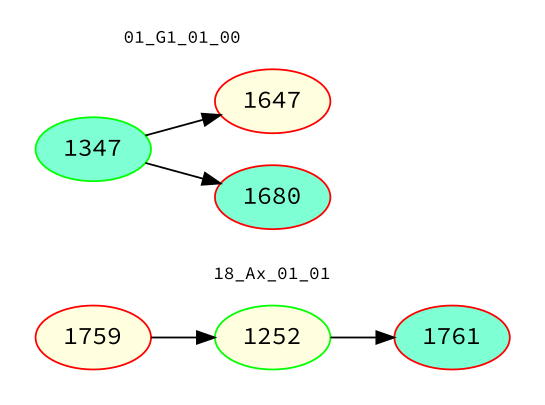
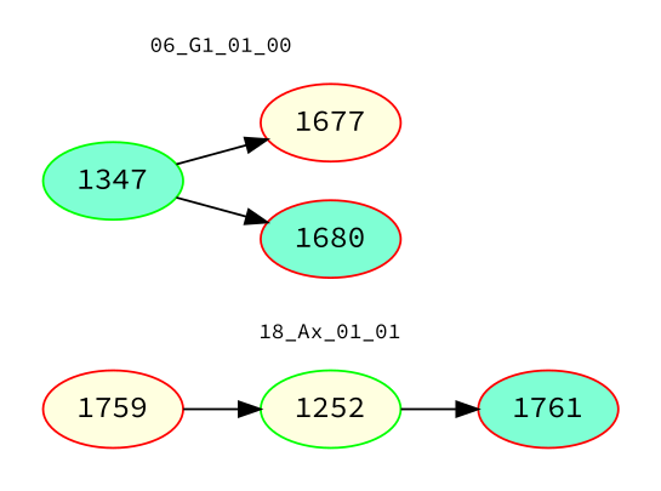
  digraph {
    fontname="Source Code Pro"
    rankdir=LR
    node [color=red fillcolor=lightyellow fontname="Source Code Pro" style=filled]
    edge [color=black fontname="Source Code Pro"]
    n1 [color=green label=1252]
    n2 [label=1759]
    n3 [fillcolor=aquamarine label=1761]
    n4 [color=green fillcolor=aquamarine label=1347]
    n5 [fillcolor=aquamarine label=1680]
-   n6 [label=1647]
+   n6 [label=1677]
    subgraph cluster_1 {
      color=white
      fontsize=10
      label="18_Ax_01_01"
      n1
      n2
      n3
    }
    subgraph cluster_2 {
      color=white
      fontsize=10
-     label="01_G1_01_00"
+     label="06_G1_01_00"
      n4
      n5
      n6
    }
    n1 -> n3
    n2 -> n1
    n4 -> n5
    n4 -> n6
  }
